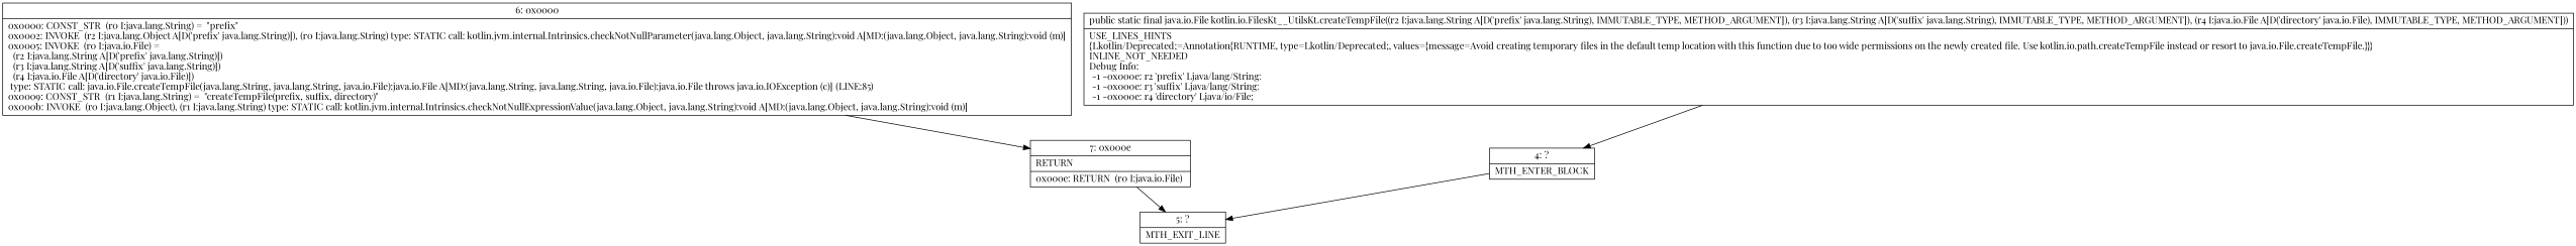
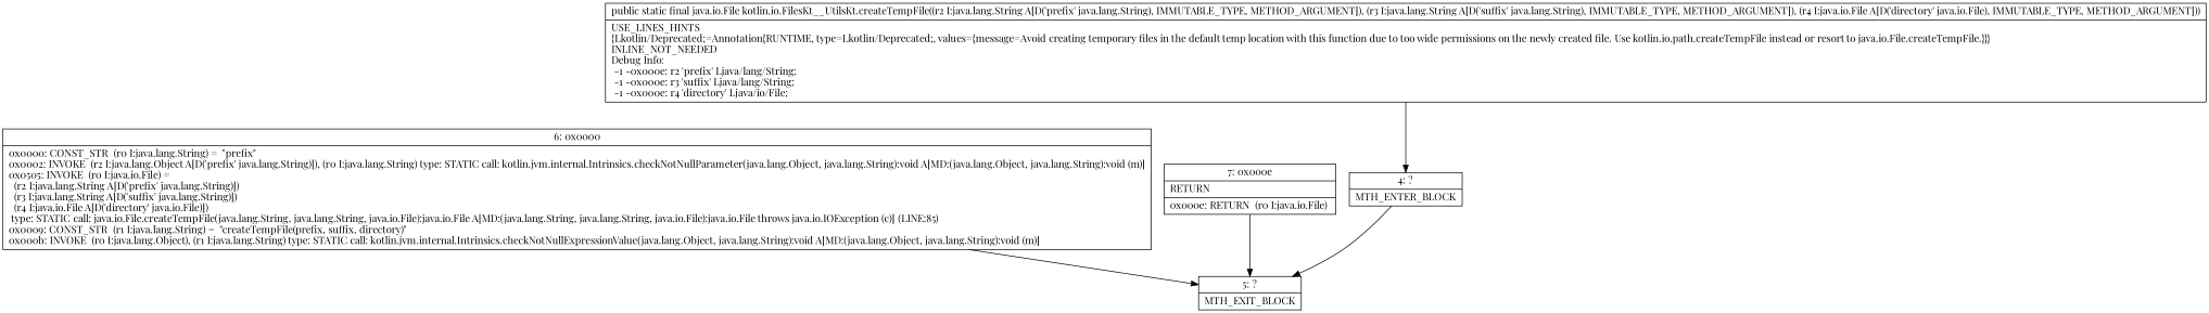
  digraph {
    fontname="Playfair Display"
    node [fontname="Playfair Display" shape=record]
    edge [fontname="Playfair Display"]
    n1 [label="{4\:\ ?|MTH_ENTER_BLOCK\l}"]
-   n2 [label="{5\:\ ?|MTH_EXIT_LINE\l}"]
-   n3 [label="{6\:\ 0x0000|0x0000: CONST_STR  (r0 I:java.lang.String) =  \"prefix\" \l0x0002: INVOKE  (r2 I:java.lang.Object A[D('prefix' java.lang.String)]), (r0 I:java.lang.String) type: STATIC call: kotlin.jvm.internal.Intrinsics.checkNotNullParameter(java.lang.Object, java.lang.String):void A[MD:(java.lang.Object, java.lang.String):void (m)]\l0x0005: INVOKE  (r0 I:java.io.File) = \l  (r2 I:java.lang.String A[D('prefix' java.lang.String)])\l  (r3 I:java.lang.String A[D('suffix' java.lang.String)])\l  (r4 I:java.io.File A[D('directory' java.io.File)])\l type: STATIC call: java.io.File.createTempFile(java.lang.String, java.lang.String, java.io.File):java.io.File A[MD:(java.lang.String, java.lang.String, java.io.File):java.io.File throws java.io.IOException (c)] (LINE:85)\l0x0009: CONST_STR  (r1 I:java.lang.String) =  \"createTempFile(prefix, suffix, directory)\" \l0x000b: INVOKE  (r0 I:java.lang.Object), (r1 I:java.lang.String) type: STATIC call: kotlin.jvm.internal.Intrinsics.checkNotNullExpressionValue(java.lang.Object, java.lang.String):void A[MD:(java.lang.Object, java.lang.String):void (m)]\l}"]
+   n2 [label="{5\:\ ?|MTH_EXIT_BLOCK\l}"]
+   n3 [label="{6\:\ 0x0000|0x0000: CONST_STR  (r0 I:java.lang.String) =  \"prefix\" \l0x0002: INVOKE  (r2 I:java.lang.Object A[D('prefix' java.lang.String)]), (r0 I:java.lang.String) type: STATIC call: kotlin.jvm.internal.Intrinsics.checkNotNullParameter(java.lang.Object, java.lang.String):void A[MD:(java.lang.Object, java.lang.String):void (m)]\l0x0505: INVOKE  (r0 I:java.io.File) = \l  (r2 I:java.lang.String A[D('prefix' java.lang.String)])\l  (r3 I:java.lang.String A[D('suffix' java.lang.String)])\l  (r4 I:java.io.File A[D('directory' java.io.File)])\l type: STATIC call: java.io.File.createTempFile(java.lang.String, java.lang.String, java.io.File):java.io.File A[MD:(java.lang.String, java.lang.String, java.io.File):java.io.File throws java.io.IOException (c)] (LINE:85)\l0x0009: CONST_STR  (r1 I:java.lang.String) =  \"createTempFile(prefix, suffix, directory)\" \l0x000b: INVOKE  (r0 I:java.lang.Object), (r1 I:java.lang.String) type: STATIC call: kotlin.jvm.internal.Intrinsics.checkNotNullExpressionValue(java.lang.Object, java.lang.String):void A[MD:(java.lang.Object, java.lang.String):void (m)]\l}"]
    n4 [label="{7\:\ 0x000e|RETURN\l|0x000e: RETURN  (r0 I:java.io.File) \l}"]
    n5 [label="{public static final java.io.File kotlin.io.FilesKt__UtilsKt.createTempFile((r2 I:java.lang.String A[D('prefix' java.lang.String), IMMUTABLE_TYPE, METHOD_ARGUMENT]), (r3 I:java.lang.String A[D('suffix' java.lang.String), IMMUTABLE_TYPE, METHOD_ARGUMENT]), (r4 I:java.io.File A[D('directory' java.io.File), IMMUTABLE_TYPE, METHOD_ARGUMENT]))  | USE_LINES_HINTS\l\{Lkotlin\/Deprecated;=Annotation\{RUNTIME, type=Lkotlin\/Deprecated;, values=\{message=Avoid creating temporary files in the default temp location with this function due to too wide permissions on the newly created file. Use kotlin.io.path.createTempFile instead or resort to java.io.File.createTempFile.\}\}\}\lINLINE_NOT_NEEDED\lDebug Info:\l  \-1 \-0x000e: r2 'prefix' Ljava\/lang\/String;\l  \-1 \-0x000e: r3 'suffix' Ljava\/lang\/String;\l  \-1 \-0x000e: r4 'directory' Ljava\/io\/File;\l}"]
    n1 -> n2
-   n3 -> n4
+   n3 -> n2
    n4 -> n2
    n5 -> n1
  }
